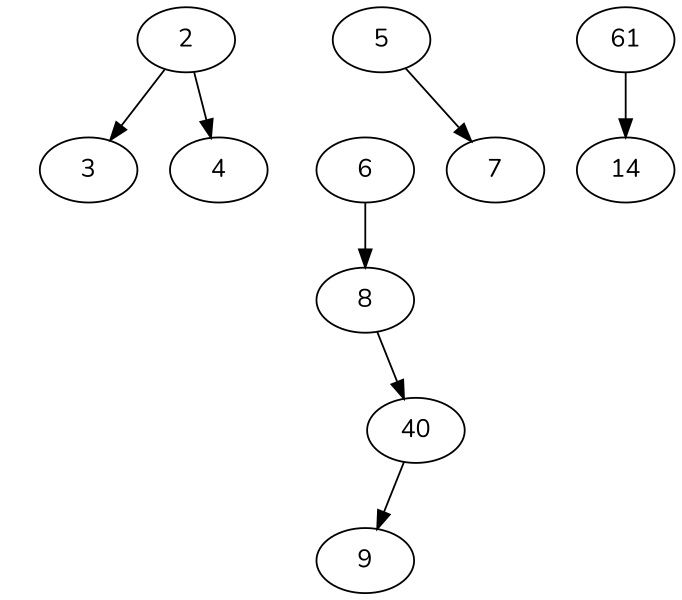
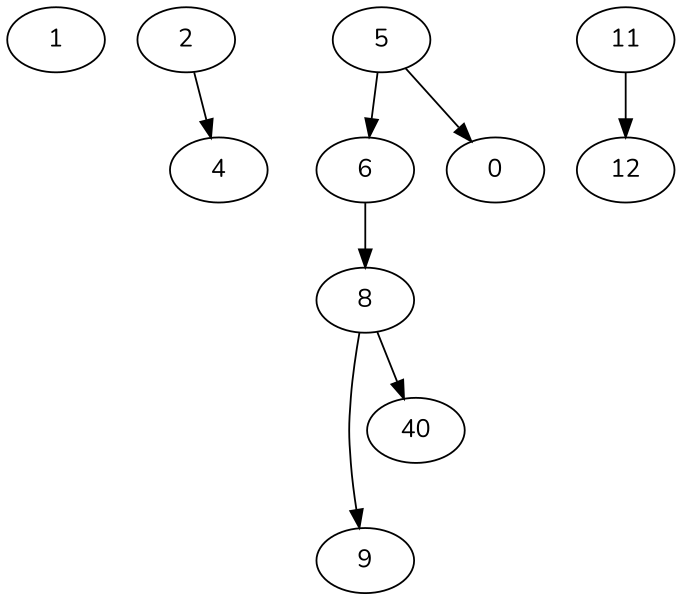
  digraph {
    fontname=Nunito
    node [alpha=0.10 fontname=Nunito]
    edge [fontname=Nunito]
+   1 [alpha=0.14 expect_size=246918140123947204608]
    2 [alpha=0.16 expect_size=64279303660742360]
-   3 [alpha=0.18 expect_size=167009739383977]
    4 [alpha=0.17 expect_size=290083594852081472]
    5 [expect_size=286542586515109696]
    6 [expect_size=690765456956195712]
-   7 [alpha=0.20 expect_size=122672113971308144]
+   7 [alpha=0.20 expect_size=122672113971308144 label=0]
    8 [alpha=0.00 expect_size=251329024523245]
    9 [alpha=0.13 expect_size=274054097582010925056]
    n10 [alpha=0.06 expect_size=10935407583892078592 label=40]
-   11 [alpha=0.02 expect_size=20774234369400796 label=61]
-   12 [alpha=0.04 expect_size=972066693111054 label=14]
-   2 -> 3
+   11 [alpha=0.02 expect_size=20774234369400796]
+   12 [alpha=0.04 expect_size=972066693111054]
    2 -> 4
+   5 -> 6
    5 -> 7
    6 -> 8
-   n10 -> 9
+   8 -> 9
    8 -> n10
    11 -> 12
  }
